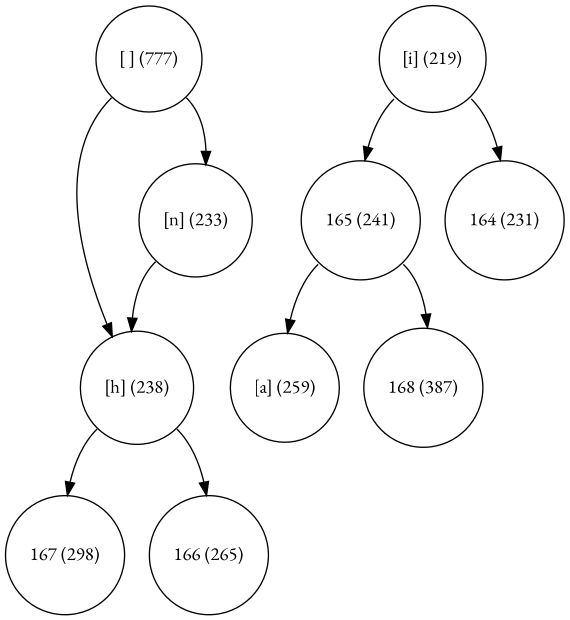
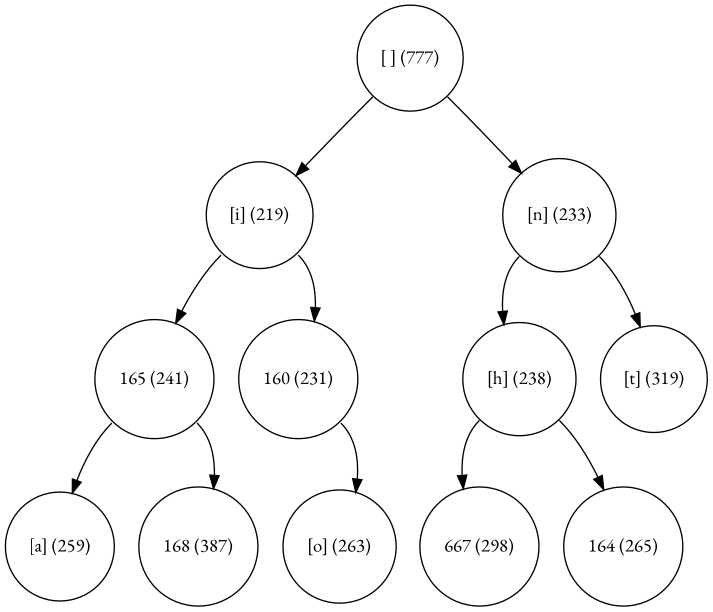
  digraph {
    fontname="EB Garamond"
    node [fontname="EB Garamond" shape=circle]
    edge [fontname="EB Garamond" tailport=se]
    n1 [label="[ ] (777)" width=0.5]
    n2 [label="[i] (219)" width=0.5]
    n3 [label="[n] (233)" width=0.5]
    n4 [label="165 (241)" width=0.5]
-   n5 [label="164 (231)" width=0.5]
+   n5 [label="160 (231)" width=0.5]
    n6 [label="[h] (238)" width=0.5]
+   n7 [label="[t] (319)" width=0.5]
    n8 [label="[a] (259)" width=0.5]
    n9 [label="168 (387)" width=0.5]
-   n11 [label="167 (298)" width=0.5]
-   n12 [label="166 (265)" width=0.5]
-   n1 -> n6 [tailport=sw]
+   n10 [label="[o] (263)" width=0.5]
+   n11 [label="667 (298)" width=0.5]
+   n12 [label="164 (265)" width=0.5]
+   n1 -> n2 [tailport=sw]
    n1 -> n3
    n2 -> n4 [tailport=sw]
    n2 -> n5
    n3 -> n6 [tailport=sw]
+   n3 -> n7
    n4 -> n8 [tailport=sw]
    n4 -> n9
+   n5 -> n10
    n6 -> n11 [tailport=sw]
    n6 -> n12
  }
